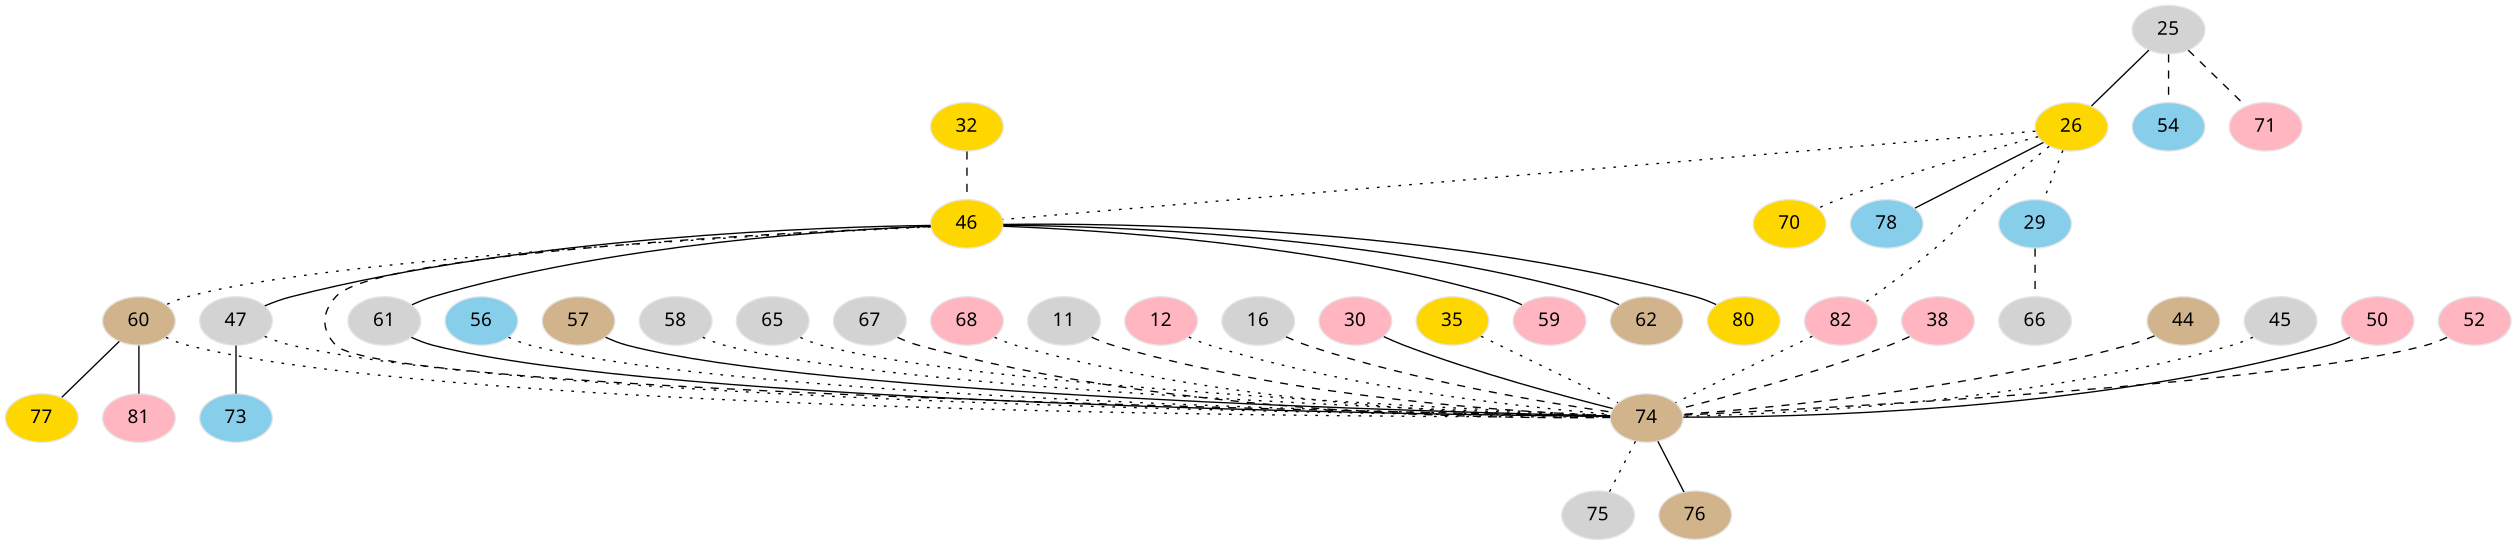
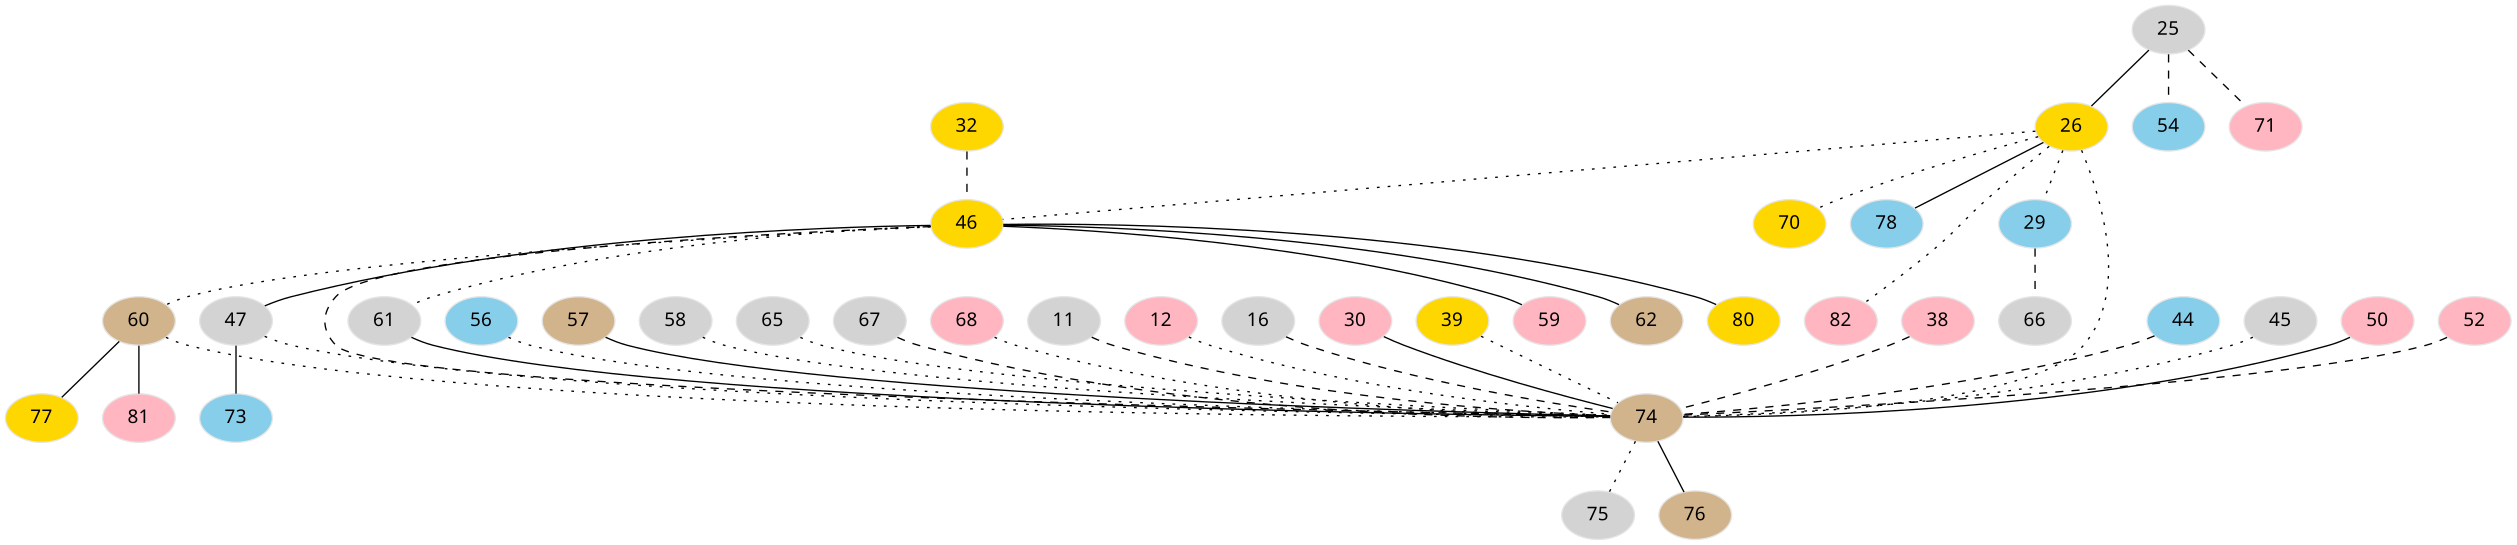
  graph {
    fontname="Noto Sans"
    node [color=gray90 fillcolor=lightgrey fontname="Noto Sans" style=filled]
    edge [fontname="Noto Sans" style=dotted]
    74 [fillcolor=tan super="+15+22+64+37+40+9+73+1+48"]
    75
    76 [fillcolor=tan]
    11
    12 [fillcolor=lightpink]
    16 [super="+4"]
    25 [super="+3"]
    26 [fillcolor=gold super="+6+2"]
    54 [fillcolor=skyblue]
    71 [fillcolor=lightpink]
    29 [fillcolor=skyblue]
    46 [fillcolor=gold super="+28+42"]
    70 [fillcolor=gold]
    78 [fillcolor=skyblue]
    82 [fillcolor=lightpink]
    66
    47 [super="+19+20+43"]
    59 [fillcolor=lightpink]
    60 [fillcolor=tan super="+31"]
    61 [super="+14+53"]
    62 [fillcolor=tan]
    80 [fillcolor=gold]
    30 [fillcolor=lightpink]
    32 [fillcolor=gold]
-   35 [fillcolor=gold]
+   35 [fillcolor=gold label=39]
    38 [fillcolor=lightpink]
-   44 [fillcolor=tan]
+   44 [fillcolor=skyblue]
    45
    n29 [fillcolor=skyblue label=73]
    77 [fillcolor=gold super="+69"]
    81 [fillcolor=lightpink]
    50 [fillcolor=lightpink]
    52 [fillcolor=lightpink]
    56 [fillcolor=skyblue]
    57 [fillcolor=tan super="+49"]
    58
    65
    67
    68 [fillcolor=lightpink]
    74 -- 75
    74 -- 76 [style=solid]
    11 -- 74 [style=dashed]
    12 -- 74
    16 -- 74 [style=dashed weight=3]
    25 -- 26 [style=solid]
    25 -- 54 [style=dashed]
    25 -- 71 [style=dashed]
-   82 -- 74 [weight=8]
+   26 -- 74 [weight=8]
    26 -- 29
    26 -- 46 [weight=4]
    26 -- 70
    26 -- 78 [style=solid]
    26 -- 82
    29 -- 66 [style=dashed]
    46 -- 74 [style=dashed weight=2]
    46 -- 47 [style=solid weight=2]
    46 -- 59 [style=solid]
    46 -- 60
-   46 -- 61 [style=solid weight=2]
+   46 -- 61 [weight=2]
    46 -- 62 [style=solid]
    46 -- 80 [style=solid]
    47 -- 74
    47 -- n29 [style=solid]
    60 -- 74 [weight=2]
    60 -- 77 [style=solid]
    60 -- 81 [style=solid]
    61 -- 74 [style=solid]
    30 -- 74 [style=solid weight=2]
    32 -- 46 [style=dashed]
    35 -- 74
    38 -- 74 [style=dashed]
    44 -- 74 [style=dashed]
    45 -- 74
    50 -- 74 [style=solid]
    52 -- 74 [style=dashed]
    56 -- 74
    57 -- 74 [style=solid]
    58 -- 74 [weight=2]
    65 -- 74
    67 -- 74 [style=dashed]
    68 -- 74
  }
